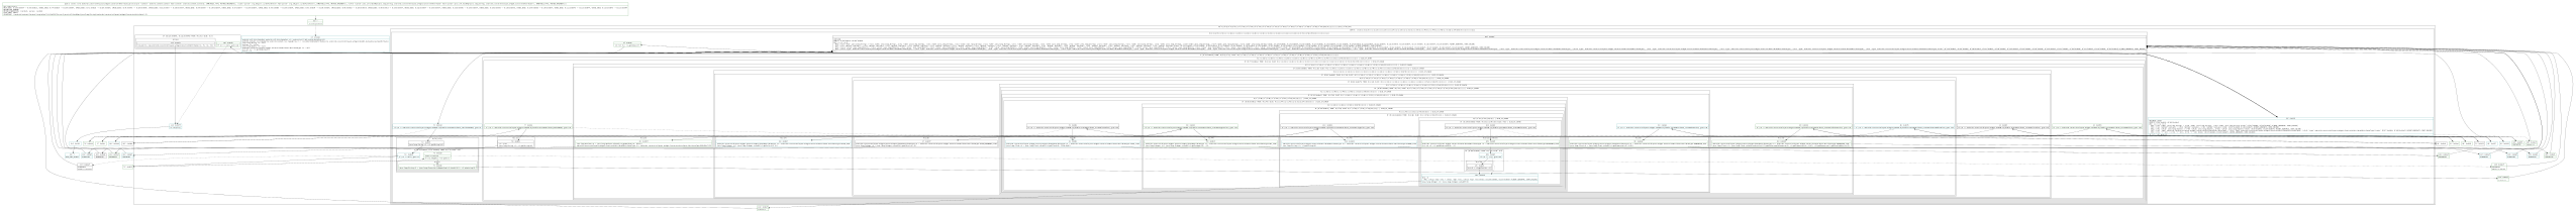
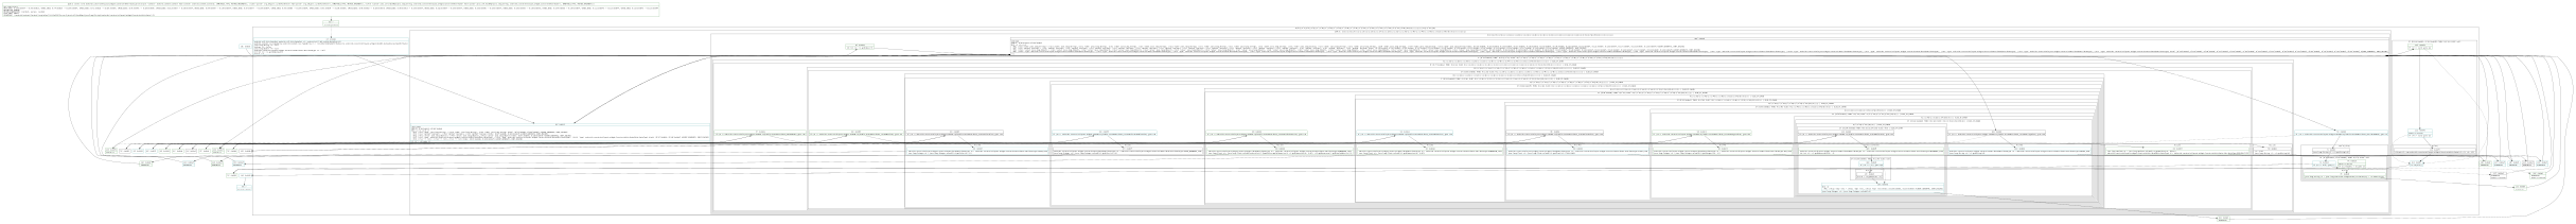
  digraph {
    fontname="Source Code Pro"
    node [color=darkgreen fontname="Source Code Pro" shape=record]
    edge [fontname="Source Code Pro"]
    n1 [label="{75\:\ 0x002b|java.lang.String r2 = java.lang.Character.toUpperCase(r2.charAt(0)) + r2.substring(1)\l}"]
    n2 [color=teal label="{72\:\ 0x0023|if (r2 != null) goto L7\l}"]
    n3 [label="{74\:\ 0x0029|ADDED_TO_REGION\l|if (r2.length() \> 0) goto L9\l}"]
    n4 [color=black label="{71\:\ 0x001f|java.lang.String r2 = r1.getString(r8)\l}"]
    n5 [color=black label="{78\:\ 0x004c|r3 = true\ljava.lang.String r2 = r1.getString(r8)\l}"]
    n6 [label="{81\:\ 0x0057|java.lang.Boolean r4 = java.lang.Boolean.valueOf(r1.getBoolean(r8, false))\landroidx.constraintlayout.widget.ConstraintAttribute$AttributeType r5 = androidx.constraintlayout.widget.ConstraintAttribute.AttributeType.BOOLEAN_TYPE\l}"]
    n7 [color=teal label="{84\:\ 0x0067|androidx.constraintlayout.widget.ConstraintAttribute$AttributeType r5 = androidx.constraintlayout.widget.ConstraintAttribute.AttributeType.COLOR_TYPE\ljava.lang.Integer r4 = java.lang.Integer.valueOf(r1.getColor(r8, 0))\l}"]
    n8 [color=black label="{87\:\ 0x0077|androidx.constraintlayout.widget.ConstraintAttribute$AttributeType r5 = androidx.constraintlayout.widget.ConstraintAttribute.AttributeType.COLOR_DRAWABLE_TYPE\ljava.lang.Integer r4 = java.lang.Integer.valueOf(r1.getColor(r8, 0))\l}"]
    n9 [label="{90\:\ 0x0088|androidx.constraintlayout.widget.ConstraintAttribute$AttributeType r5 = androidx.constraintlayout.widget.ConstraintAttribute.AttributeType.DIMENSION_TYPE\ljava.lang.Float r4 = java.lang.Float.valueOf(android.util.TypedValue.applyDimension(1, r1.getDimension(r8, 0.0f), r12.getResources().getDisplayMetrics()))\l}"]
    n10 [label="{93\:\ 0x00a4|androidx.constraintlayout.widget.ConstraintAttribute$AttributeType r5 = androidx.constraintlayout.widget.ConstraintAttribute.AttributeType.DIMENSION_TYPE\ljava.lang.Float r4 = java.lang.Float.valueOf(r1.getDimension(r8, 0.0f))\l}"]
    n11 [color=teal label="{96\:\ 0x00b3|androidx.constraintlayout.widget.ConstraintAttribute$AttributeType r5 = androidx.constraintlayout.widget.ConstraintAttribute.AttributeType.FLOAT_TYPE\ljava.lang.Float r4 = java.lang.Float.valueOf(r1.getFloat(r8, Float.NaN))\l}"]
    n12 [label="{99\:\ 0x00c5|androidx.constraintlayout.widget.ConstraintAttribute$AttributeType r5 = androidx.constraintlayout.widget.ConstraintAttribute.AttributeType.INT_TYPE\ljava.lang.Integer r4 = java.lang.Integer.valueOf(r1.getInteger(r8, \-1))\l}"]
    n13 [color=teal label="{102\:\ 0x00d4|androidx.constraintlayout.widget.ConstraintAttribute$AttributeType r5 = androidx.constraintlayout.widget.ConstraintAttribute.AttributeType.STRING_TYPE\ljava.lang.String r4 = r1.getString(r8)\l}"]
    n14 [color=black label="{107\:\ 0x00e7|int r9 = r1.getInt(r8, \-1)\l}"]
    n15 [color=teal label="{106\:\ 0x00e5|if (r9 == (\-1)) goto L54\l}"]
    n16 [label="{105\:\ 0x00df|androidx.constraintlayout.widget.ConstraintAttribute$AttributeType r5 = androidx.constraintlayout.widget.ConstraintAttribute.AttributeType.REFERENCE_TYPE\lint int r9 = r1.getResourceId(r8, \-1)\l}"]
    n17 [color=teal label="{108\:\ 0x00eb|PHI: r9 \l  PHI: (r9v12 'tmp' int) = (r9v11 'tmp' int), (r9v13 'tmp' int) binds: [B:106:0x00e5, B:107:0x00e7] A[DONT_GENERATE, DONT_INLINE]\l|java.lang.Integer r4 = java.lang.Integer.valueOf(r9)\l}"]
    n18 [color=black label="{104\:\ 0x00dd|if (r8 == androidx.constraintlayout.widget.C0169R.styleable.CustomAttribute_customReference) goto L52\l}"]
    n19 [color=black label="{101\:\ 0x00d2|if (r8 == androidx.constraintlayout.widget.C0169R.styleable.CustomAttribute_customStringValue) goto L48\l}"]
    n20 [label="{98\:\ 0x00c3|if (r8 == androidx.constraintlayout.widget.C0169R.styleable.CustomAttribute_customIntegerValue) goto L44\l}"]
    n21 [color=black label="{95\:\ 0x00b1|if (r8 == androidx.constraintlayout.widget.C0169R.styleable.CustomAttribute_customFloatValue) goto L40\l}"]
    n22 [color=teal label="{92\:\ 0x00a2|if (r8 == androidx.constraintlayout.widget.C0169R.styleable.CustomAttribute_customDimension) goto L36\l}"]
    n23 [label="{89\:\ 0x0086|if (r8 == androidx.constraintlayout.widget.C0169R.styleable.CustomAttribute_customPixelDimension) goto L32\l}"]
    n24 [color=teal label="{86\:\ 0x0075|if (r8 == androidx.constraintlayout.widget.C0169R.styleable.CustomAttribute_customColorDrawableValue) goto L28\l}"]
    n25 [color=black label="{83\:\ 0x0065|if (r8 == androidx.constraintlayout.widget.C0169R.styleable.CustomAttribute_customColorValue) goto L24\l}"]
    n26 [label="{80\:\ 0x0055|if (r8 == androidx.constraintlayout.widget.C0169R.styleable.CustomAttribute_customBoolean) goto L20\l}"]
    n27 [label="{77\:\ 0x004a|if (r8 == androidx.constraintlayout.widget.C0169R.styleable.CustomAttribute_methodName) goto L16\l}"]
    n28 [color=teal label="{70\:\ 0x001d|if (r8 == androidx.constraintlayout.widget.C0169R.styleable.CustomAttribute_attributeName) goto L5\l}"]
    n29 [label="{69\:\ 0x0015|int int r8 = r1.getIndex(r7)\l}"]
    n30 [color=black label="{109\:\ 0x00ef|LOOP_END\lLOOP:0: B:68:0x0013\-\>B:109:0x00ef\lPHI: r2 r3 r4 r5 \l  PHI: (r2v3 'name' java.lang.String) = (r2v1 'name' java.lang.String), (r2v1 'name' java.lang.String), (r2v1 'name' java.lang.String), (r2v1 'name' java.lang.String), (r2v1 'name' java.lang.String), (r2v1 'name' java.lang.String), (r2v1 'name' java.lang.String), (r2v1 'name' java.lang.String), (r2v1 'name' java.lang.String), (r2v1 'name' java.lang.String), (r2v2 'name' java.lang.String), (r2v4 'name' java.lang.String), (r2v4 'name' java.lang.String), (r2v5 'name' java.lang.String) binds: [B:129:0x00ef, B:116:0x00ef, B:128:0x00ef, B:127:0x00ef, B:126:0x00ef, B:125:0x00ef, B:124:0x00ef, B:123:0x00ef, B:122:0x00ef, B:121:0x00ef, B:120:0x00ef, B:117:0x00ef, B:118:0x00ef, B:119:0x00ef] A[DONT_GENERATE, DONT_INLINE]\l  PHI: (r3v3 'method' boolean) = (r3v1 'method' boolean), (r3v1 'method' boolean), (r3v1 'method' boolean), (r3v1 'method' boolean), (r3v1 'method' boolean), (r3v1 'method' boolean), (r3v1 'method' boolean), (r3v1 'method' boolean), (r3v1 'method' boolean), (r3v1 'method' boolean), (r3v2 'method' boolean), (r3v1 'method' boolean), (r3v1 'method' boolean), (r3v1 'method' boolean) binds: [B:129:0x00ef, B:116:0x00ef, B:128:0x00ef, B:127:0x00ef, B:126:0x00ef, B:125:0x00ef, B:124:0x00ef, B:123:0x00ef, B:122:0x00ef, B:121:0x00ef, B:120:0x00ef, B:117:0x00ef, B:118:0x00ef, B:119:0x00ef] A[DONT_GENERATE, DONT_INLINE]\l  PHI: (r4v11 'value' java.lang.Object) = (r4v1 'value' java.lang.Object), (r4v2 'value' java.lang.Object), (r4v3 'value' java.lang.Object), (r4v4 'value' java.lang.Object), (r4v5 'value' java.lang.Object), (r4v6 'value' java.lang.Object), (r4v7 'value' java.lang.Object), (r4v8 'value' java.lang.Object), (r4v9 'value' java.lang.Object), (r4v10 'value' java.lang.Object), (r4v1 'value' java.lang.Object), (r4v1 'value' java.lang.Object), (r4v1 'value' java.lang.Object), (r4v1 'value' java.lang.Object) binds: [B:129:0x00ef, B:116:0x00ef, B:128:0x00ef, B:127:0x00ef, B:126:0x00ef, B:125:0x00ef, B:124:0x00ef, B:123:0x00ef, B:122:0x00ef, B:121:0x00ef, B:120:0x00ef, B:117:0x00ef, B:118:0x00ef, B:119:0x00ef] A[DONT_GENERATE, DONT_INLINE]\l  PHI: (r5v11 'type' androidx.constraintlayout.widget.ConstraintAttribute$AttributeType) = (r5v1 'type' androidx.constraintlayout.widget.ConstraintAttribute$AttributeType), (r5v2 'type' androidx.constraintlayout.widget.ConstraintAttribute$AttributeType), (r5v3 'type' androidx.constraintlayout.widget.ConstraintAttribute$AttributeType), (r5v4 'type' androidx.constraintlayout.widget.ConstraintAttribute$AttributeType), (r5v5 'type' androidx.constraintlayout.widget.ConstraintAttribute$AttributeType), (r5v6 'type' androidx.constraintlayout.widget.ConstraintAttribute$AttributeType), (r5v7 'type' androidx.constraintlayout.widget.ConstraintAttribute$AttributeType), (r5v8 'type' androidx.constraintlayout.widget.ConstraintAttribute$AttributeType), (r5v9 'type' androidx.constraintlayout.widget.ConstraintAttribute$AttributeType), (r5v10 'type' androidx.constraintlayout.widget.ConstraintAttribute$AttributeType), (r5v1 'type' androidx.constraintlayout.widget.ConstraintAttribute$AttributeType), (r5v1 'type' androidx.constraintlayout.widget.ConstraintAttribute$AttributeType), (r5v1 'type' androidx.constraintlayout.widget.ConstraintAttribute$AttributeType), (r5v1 'type' androidx.constraintlayout.widget.ConstraintAttribute$AttributeType) binds: [B:129:0x00ef, B:116:0x00ef, B:128:0x00ef, B:127:0x00ef, B:126:0x00ef, B:125:0x00ef, B:124:0x00ef, B:123:0x00ef, B:122:0x00ef, B:121:0x00ef, B:120:0x00ef, B:117:0x00ef, B:118:0x00ef, B:119:0x00ef] A[DONT_GENERATE, DONT_INLINE]\l|r7++\l}"]
-   n31 [color=teal label="{68\:\ 0x0013|ARGUMENT_START\lLOOP:0: B:68:0x0013\-\>B:109:0x00ef\lPHI: r2 r3 r4 r5 r7 \l  PHI: (r2v1 'name' java.lang.String) = (r2v0 'name' java.lang.String), (r2v3 'name' java.lang.String) binds: [B:67:0x0000, B:109:0x00ef] A[DONT_GENERATE, DONT_INLINE]\l  PHI: (r3v1 'method' boolean) = (r3v0 'method' boolean), (r3v3 'method' boolean) binds: [B:67:0x0000, B:109:0x00ef] A[DONT_GENERATE, DONT_INLINE]\l  PHI: (r4v1 'value' java.lang.Object) = (r4v0 'value' java.lang.Object), (r4v11 'value' java.lang.Object) binds: [B:67:0x0000, B:109:0x00ef] A[DONT_GENERATE, DONT_INLINE]\l  PHI: (r5v1 'type' androidx.constraintlayout.widget.ConstraintAttribute$AttributeType) = (r5v0 'type' androidx.constraintlayout.widget.ConstraintAttribute$AttributeType), (r5v11 'type' androidx.constraintlayout.widget.ConstraintAttribute$AttributeType) binds: [B:67:0x0000, B:109:0x00ef] A[DONT_GENERATE, DONT_INLINE]\l  PHI: (r7v1 'i' int) = (r7v0 'i' int), (r7v3 'i' int) binds: [B:67:0x0000, B:109:0x00ef] A[DONT_GENERATE, DONT_INLINE]\l|if (r7 \< r6) goto L3\l}"]
+   n31 [color=teal label="{68\:\ 0x0013|LOOP_START\lLOOP:0: B:68:0x0013\-\>B:109:0x00ef\lPHI: r2 r3 r4 r5 r7 \l  PHI: (r2v1 'name' java.lang.String) = (r2v0 'name' java.lang.String), (r2v3 'name' java.lang.String) binds: [B:67:0x0000, B:109:0x00ef] A[DONT_GENERATE, DONT_INLINE]\l  PHI: (r3v1 'method' boolean) = (r3v0 'method' boolean), (r3v3 'method' boolean) binds: [B:67:0x0000, B:109:0x00ef] A[DONT_GENERATE, DONT_INLINE]\l  PHI: (r4v1 'value' java.lang.Object) = (r4v0 'value' java.lang.Object), (r4v11 'value' java.lang.Object) binds: [B:67:0x0000, B:109:0x00ef] A[DONT_GENERATE, DONT_INLINE]\l  PHI: (r5v1 'type' androidx.constraintlayout.widget.ConstraintAttribute$AttributeType) = (r5v0 'type' androidx.constraintlayout.widget.ConstraintAttribute$AttributeType), (r5v11 'type' androidx.constraintlayout.widget.ConstraintAttribute$AttributeType) binds: [B:67:0x0000, B:109:0x00ef] A[DONT_GENERATE, DONT_INLINE]\l  PHI: (r7v1 'i' int) = (r7v0 'i' int), (r7v3 'i' int) binds: [B:67:0x0000, B:109:0x00ef] A[DONT_GENERATE, DONT_INLINE]\l|if (r7 \< r6) goto L3\l}"]
    n32 [color=black label="{112\:\ 0x00f7|r14.put(r2, new androidx.constraintlayout.widget.ConstraintAttribute(r2, r5, r4, r3))\l}"]
    n33 [label="{110\:\ 0x00f3|if (r2 != null) goto L60\l}"]
+   n34 [color=teal label="{111\:\ 0x00f5|ADDED_TO_REGION\l|if (r4 != null) goto L61\l}"]
    n35 [color=teal label="{67\:\ 0x0000|android.util.AttributeSet android.util.AttributeSet r0 = android.util.Xml.asAttributeSet(r13)\landroid.content.res.TypedArray android.content.res.TypedArray r1 = r12.obtainStyledAttributes(r0, androidx.constraintlayout.widget.C0169R.styleable.CustomAttribute)\ljava.lang.String r2 = null\lboolean r3 = false\ljava.lang.Object r4 = null\landroidx.constraintlayout.widget.ConstraintAttribute.AttributeType r5 = null\lint int r6 = r1.getIndexCount()\lint r7 = 0\l}"]
    n36 [color=teal label="{113\:\ 0x00ff|r1.recycle()\l}"]
    n37 [label="{119\:\ 0x00ef|SYNTHETIC\l}"]
    n38 [label="{73\:\ 0x0025}"]
    n39 [color=black label="{117\:\ 0x00ef|SYNTHETIC\lADDED_TO_REGION\l}"]
    n40 [label="{118\:\ 0x00ef|SYNTHETIC\lADDED_TO_REGION\l}"]
    n41 [color=teal label="{120\:\ 0x00ef|SYNTHETIC\l}"]
    n42 [color=black label="{121\:\ 0x00ef|SYNTHETIC\l}"]
    n43 [label="{122\:\ 0x00ef|SYNTHETIC\l}"]
    n44 [color=teal label="{123\:\ 0x00ef|SYNTHETIC\l}"]
    n45 [label="{124\:\ 0x00ef|SYNTHETIC\l}"]
    n46 [color=teal label="{125\:\ 0x00ef|SYNTHETIC\l}"]
    n47 [label="{126\:\ 0x00ef|SYNTHETIC\l}"]
    n48 [color=teal label="{127\:\ 0x00ef|SYNTHETIC\l}"]
    n49 [color=teal label="{128\:\ 0x00ef|SYNTHETIC\l}"]
    n50 [label="{116\:\ 0x00ef|SYNTHETIC\l}"]
    n51 [label="{129\:\ 0x00ef|SYNTHETIC\l}"]
    n52 [color=black label="{103\:\ 0x00db}"]
    n53 [color=teal label="{100\:\ 0x00d0}"]
    n54 [label="{97\:\ 0x00c0}"]
    n55 [color=black label="{94\:\ 0x00af}"]
    n56 [label="{91\:\ 0x00a0}"]
    n57 [label="{88\:\ 0x0083}"]
    n58 [color=teal label="{85\:\ 0x0073}"]
    n59 [color=teal label="{82\:\ 0x0063}"]
    n60 [color=black label="{79\:\ 0x0053}"]
    n61 [label="{76\:\ 0x0048}"]
    n62 [label="{115\:\ 0x00f3|SYNTHETIC\l}"]
    n63 [color=teal label="{114\:\ 0x0102}"]
    n64 [color=teal label="{66\:\ ?|MTH_EXIT_BLOCK\l}"]
    n65 [label="{65\:\ ?|MTH_ENTER_BLOCK\l}"]
    n66 [label="{public static void androidx.constraintlayout.widget.ConstraintAttribute.parse((r12v0 'context' android.content.Context A[D('context' android.content.Context), IMMUTABLE_TYPE, METHOD_ARGUMENT]), (r13v0 'parser' org.xmlpull.v1.XmlPullParser A[D('parser' org.xmlpull.v1.XmlPullParser), IMMUTABLE_TYPE, METHOD_ARGUMENT]), (r14v0 'custom' java.util.HashMap\<java.lang.String, androidx.constraintlayout.widget.ConstraintAttribute\> A[D('custom' java.util.HashMap\<java.lang.String, androidx.constraintlayout.widget.ConstraintAttribute\>), IMMUTABLE_TYPE, METHOD_ARGUMENT]))  | USE_LINES_HINTS\lBACK_EDGE: B:109:0x00ef \-\> B:68:0x0013, CROSS_EDGE: B:74:0x0029 \-\> B:109:0x00ef, CROSS_EDGE: B:72:0x0023 \-\> B:109:0x00ef, CROSS_EDGE: B:78:0x004c \-\> B:109:0x00ef, CROSS_EDGE: B:81:0x0057 \-\> B:109:0x00ef, CROSS_EDGE: B:84:0x0067 \-\> B:109:0x00ef, CROSS_EDGE: B:87:0x0077 \-\> B:109:0x00ef, CROSS_EDGE: B:90:0x0088 \-\> B:109:0x00ef, CROSS_EDGE: B:93:0x00a4 \-\> B:109:0x00ef, CROSS_EDGE: B:96:0x00b3 \-\> B:109:0x00ef, CROSS_EDGE: B:99:0x00c5 \-\> B:109:0x00ef, CROSS_EDGE: B:102:0x00d4 \-\> B:109:0x00ef, CROSS_EDGE: B:108:0x00eb \-\> B:109:0x00ef, CROSS_EDGE: B:106:0x00e5 \-\> B:108:0x00eb, CROSS_EDGE: B:104:0x00dd \-\> B:109:0x00ef, CROSS_EDGE: B:111:0x00f5 \-\> B:113:0x00ff, CROSS_EDGE: B:110:0x00f3 \-\> B:113:0x00ff\lINLINE_NOT_NEEDED\lMETHOD_PARAMETERS: [context, parser, custom]\lTYPE_VARS: EMPTY\lSIGNATURE: (Landroid\/content\/Context;Lorg\/xmlpull\/v1\/XmlPullParser;Ljava\/util\/HashMap\<Ljava\/lang\/String;Landroidx\/constraintlayout\/widget\/ConstraintAttribute;\>;)V\l}"]
    subgraph cluster_1 {
      label="R(4:1|(3:3|(2:5|(1:9))(1:(1:16)(1:(1:20)(1:(1:24)(1:(1:28)(1:(1:32)(1:(1:36)(1:(1:40)(1:(1:44)(1:(1:48)(1:(3:52|(1:54)|55)(0)))))))))))|11)|(1:61)|62)"
      n35
      n36
      subgraph cluster_2 {
        label="LOOP:0: (3:3|(2:5|(1:9))(1:(1:16)(1:(1:20)(1:(1:24)(1:(1:28)(1:(1:32)(1:(1:36)(1:(1:40)(1:(1:44)(1:(1:48)(1:(3:52|(1:54)|55)(0)))))))))))|11)"
        n31
        subgraph cluster_3 {
          label="R(3:3|(2:5|(1:9))(1:(1:16)(1:(1:20)(1:(1:24)(1:(1:28)(1:(1:32)(1:(1:36)(1:(1:40)(1:(1:44)(1:(1:48)(1:(3:52|(1:54)|55)(0)))))))))))|11)"
          n29
          n30
          subgraph cluster_4 {
            label="IF [B:70:0x001d] THEN: R(2:5|(1:9)) ELSE: R(1:(1:16)(1:(1:20)(1:(1:24)(1:(1:28)(1:(1:32)(1:(1:36)(1:(1:40)(1:(1:44)(1:(1:48)(1:(3:52|(1:54)|55)(0)))))))))))"
            n28
            subgraph cluster_5 {
              label="R(2:5|(1:9))"
              n4
              subgraph cluster_6 {
                label="IF [B:72:0x0023, B:74:0x0029] THEN: R(1:9) ELSE: null"
                n2
                n3
                subgraph cluster_7 {
                  label="R(1:9)"
                  n1
                }
              }
            }
            subgraph cluster_8 {
              label="R(1:(1:16)(1:(1:20)(1:(1:24)(1:(1:28)(1:(1:32)(1:(1:36)(1:(1:40)(1:(1:44)(1:(1:48)(1:(3:52|(1:54)|55)(0))))))))))) | ELSE_IF_CHAIN\l"
              subgraph cluster_9 {
                label="IF [B:77:0x004a] THEN: R(1:16) ELSE: R(1:(1:20)(1:(1:24)(1:(1:28)(1:(1:32)(1:(1:36)(1:(1:40)(1:(1:44)(1:(1:48)(1:(3:52|(1:54)|55)(0)))))))))) | ELSE_IF_CHAIN\l"
                n27
                subgraph cluster_10 {
                  label="R(1:16)"
                  n5
                }
                subgraph cluster_11 {
                  label="R(1:(1:20)(1:(1:24)(1:(1:28)(1:(1:32)(1:(1:36)(1:(1:40)(1:(1:44)(1:(1:48)(1:(3:52|(1:54)|55)(0)))))))))) | ELSE_IF_CHAIN\l"
                  subgraph cluster_12 {
                    label="IF [B:80:0x0055] THEN: R(1:20) ELSE: R(1:(1:24)(1:(1:28)(1:(1:32)(1:(1:36)(1:(1:40)(1:(1:44)(1:(1:48)(1:(3:52|(1:54)|55)(0))))))))) | ELSE_IF_CHAIN\l"
                    n26
                    subgraph cluster_13 {
                      label="R(1:20)"
                      n6
                    }
                    subgraph cluster_14 {
                      label="R(1:(1:24)(1:(1:28)(1:(1:32)(1:(1:36)(1:(1:40)(1:(1:44)(1:(1:48)(1:(3:52|(1:54)|55)(0))))))))) | ELSE_IF_CHAIN\l"
                      subgraph cluster_15 {
                        label="IF [B:83:0x0065] THEN: R(1:24) ELSE: R(1:(1:28)(1:(1:32)(1:(1:36)(1:(1:40)(1:(1:44)(1:(1:48)(1:(3:52|(1:54)|55)(0)))))))) | ELSE_IF_CHAIN\l"
                        n25
                        subgraph cluster_16 {
                          label="R(1:24)"
                          n7
                        }
                        subgraph cluster_17 {
                          label="R(1:(1:28)(1:(1:32)(1:(1:36)(1:(1:40)(1:(1:44)(1:(1:48)(1:(3:52|(1:54)|55)(0)))))))) | ELSE_IF_CHAIN\l"
                          subgraph cluster_18 {
                            label="IF [B:86:0x0075] THEN: R(1:28) ELSE: R(1:(1:32)(1:(1:36)(1:(1:40)(1:(1:44)(1:(1:48)(1:(3:52|(1:54)|55)(0))))))) | ELSE_IF_CHAIN\l"
                            n24
                            subgraph cluster_19 {
                              label="R(1:28)"
                              n8
                            }
                            subgraph cluster_20 {
                              label="R(1:(1:32)(1:(1:36)(1:(1:40)(1:(1:44)(1:(1:48)(1:(3:52|(1:54)|55)(0))))))) | ELSE_IF_CHAIN\l"
                              subgraph cluster_21 {
                                label="IF [B:89:0x0086] THEN: R(1:32) ELSE: R(1:(1:36)(1:(1:40)(1:(1:44)(1:(1:48)(1:(3:52|(1:54)|55)(0)))))) | ELSE_IF_CHAIN\l"
                                n23
                                subgraph cluster_22 {
                                  label="R(1:33)"
                                  n9
                                }
                                subgraph cluster_23 {
                                  label="R(1:(1:36)(1:(1:40)(1:(1:44)(1:(1:48)(1:(3:52|(1:54)|55)(0)))))) | ELSE_IF_CHAIN\l"
                                  subgraph cluster_24 {
                                    label="IF [B:92:0x00a2] THEN: R(1:36) ELSE: R(1:(1:40)(1:(1:44)(1:(1:48)(1:(3:52|(1:54)|55)(0))))) | ELSE_IF_CHAIN\l"
                                    n22
                                    subgraph cluster_25 {
                                      label="R(1:36)"
                                      n10
                                    }
                                    subgraph cluster_26 {
                                      label="R(1:(1:40)(1:(1:44)(1:(1:48)(1:(3:52|(1:54)|55)(0))))) | ELSE_IF_CHAIN\l"
                                      subgraph cluster_27 {
                                        label="IF [B:95:0x00b1] THEN: R(1:40) ELSE: R(1:(1:44)(1:(1:48)(1:(3:52|(1:54)|55)(0)))) | ELSE_IF_CHAIN\l"
                                        n21
                                        subgraph cluster_28 {
                                          label="R(1:40)"
                                          n11
                                        }
                                        subgraph cluster_29 {
                                          label="R(1:(1:44)(1:(1:48)(1:(3:52|(1:54)|55)(0)))) | ELSE_IF_CHAIN\l"
                                          subgraph cluster_30 {
                                            label="IF [B:98:0x00c3] THEN: R(1:44) ELSE: R(1:(1:48)(1:(3:52|(1:54)|55)(0))) | ELSE_IF_CHAIN\l"
                                            n20
                                            subgraph cluster_31 {
                                              label="R(1:44)"
                                              n12
                                            }
                                            subgraph cluster_32 {
                                              label="R(1:(1:48)(1:(3:52|(1:54)|55)(0))) | ELSE_IF_CHAIN\l"
                                              subgraph cluster_33 {
                                                label="IF [B:101:0x00d2] THEN: R(1:48) ELSE: R(1:(3:52|(1:54)|55)(0)) | ELSE_IF_CHAIN\l"
                                                n19
                                                subgraph cluster_34 {
                                                  label="R(1:48)"
                                                  n13
                                                }
                                                subgraph cluster_35 {
                                                  label="R(1:(3:52|(1:54)|55)(0)) | ELSE_IF_CHAIN\l"
                                                  subgraph cluster_36 {
                                                    label="IF [B:104:0x00dd] THEN: R(3:52|(1:54)|55) ELSE: R(0) | ELSE_IF_CHAIN\l"
                                                    n18
                                                    subgraph cluster_37 {
                                                      label="R(3:52|(1:54)|55)"
                                                      n16
                                                      n17
                                                      subgraph cluster_38 {
                                                        label="IF [B:106:0x00e5] THEN: R(1:54) ELSE: null"
                                                        n15
                                                        subgraph cluster_39 {
                                                          label="R(1:54)"
                                                          n14
                                                        }
                                                      }
                                                    }
                                                    subgraph cluster_40 {
                                                      label="R(0)"
                                                    }
                                                  }
                                                }
                                              }
                                            }
                                          }
                                        }
                                      }
                                    }
                                  }
                                }
                              }
                            }
                          }
                        }
                      }
                    }
                  }
                }
              }
            }
          }
        }
      }
      subgraph cluster_41 {
        label="IF [B:110:0x00f3, B:111:0x00f5] THEN: R(1:61) ELSE: null"
        n33
+       n34
        subgraph cluster_42 {
          label="R(1:61)"
          n32
        }
      }
    }
    n1 -> n37
    n2 -> n38
    n2 -> n39 [style=dashed]
    n3 -> n1
    n3 -> n40 [style=dashed]
    n4 -> n2
    n5 -> n41
    n6 -> n42
    n7 -> n43
    n8 -> n44
    n9 -> n45
    n10 -> n46
    n11 -> n47
    n12 -> n48
    n13 -> n49
    n14 -> n17
    n15 -> n14
    n15 -> n17 [style=dashed]
    n16 -> n15
    n17 -> n50
    n18 -> n16
    n18 -> n51 [style=dashed]
    n19 -> n13
    n19 -> n52 [style=dashed]
    n20 -> n12
-   n20 -> n53 [style=dashed]
+   n20 -> n51 [style=dashed]
    n21 -> n11
    n21 -> n54 [style=dashed]
    n22 -> n10
    n22 -> n55 [style=dashed]
    n23 -> n9
    n23 -> n56 [style=dashed]
    n24 -> n8
    n24 -> n57 [style=dashed]
    n25 -> n7
    n25 -> n58 [style=dashed]
    n26 -> n6
    n26 -> n59 [style=dashed]
    n27 -> n5
    n27 -> n60 [style=dashed]
    n28 -> n4
    n28 -> n61 [style=dashed]
    n29 -> n28
    n30 -> n31
    n31 -> n29
    n31 -> n62 [style=dashed]
    n32 -> n36
+   n33 -> n34
    n33 -> n36 [style=dashed]
+   n34 -> n32
+   n34 -> n36 [style=dashed]
    n35 -> n31
    n36 -> n63
    n37 -> n30
    n38 -> n3
    n39 -> n30
    n40 -> n30
    n41 -> n30
    n42 -> n30
    n43 -> n30
    n44 -> n30
    n45 -> n30
    n46 -> n30
    n47 -> n30
    n48 -> n30
    n49 -> n30
    n50 -> n30
    n51 -> n30
    n52 -> n18
    n53 -> n19
    n54 -> n20
    n55 -> n21
    n56 -> n22
    n57 -> n23
    n58 -> n24
    n59 -> n25
    n60 -> n26
    n61 -> n27
    n62 -> n33
    n63 -> n64
    n65 -> n35 [style=dashed]
    n66 -> n65
  }
